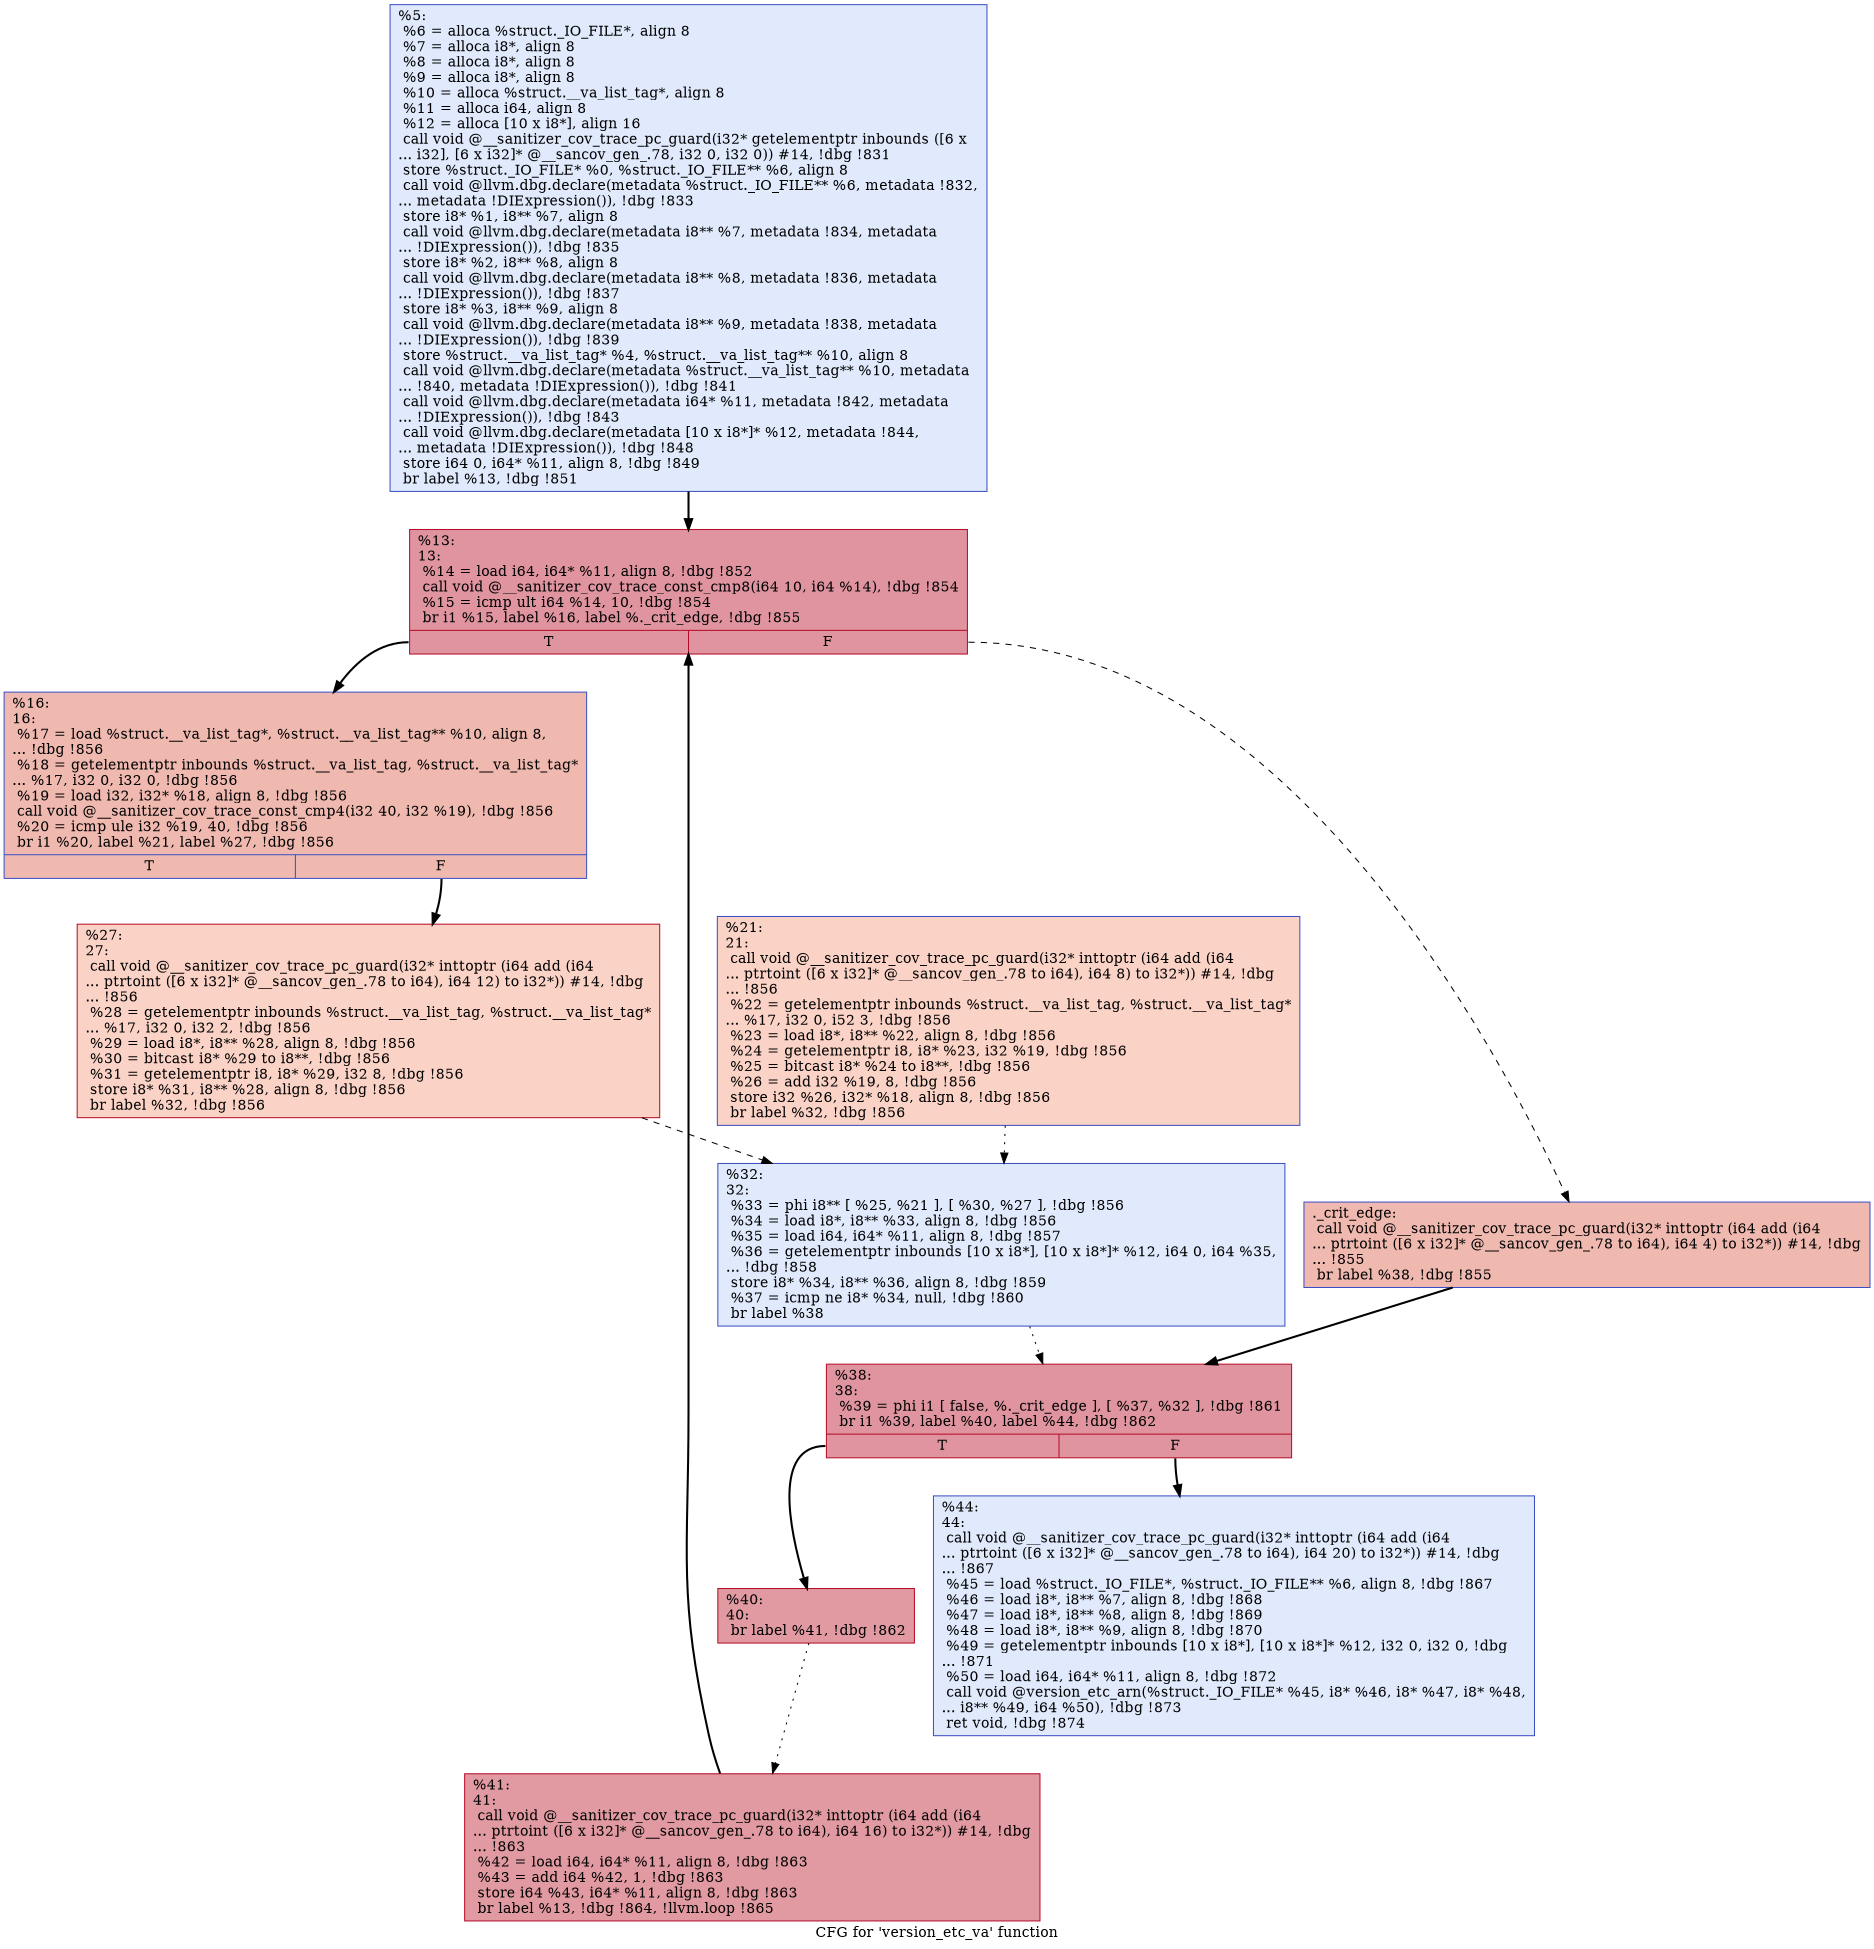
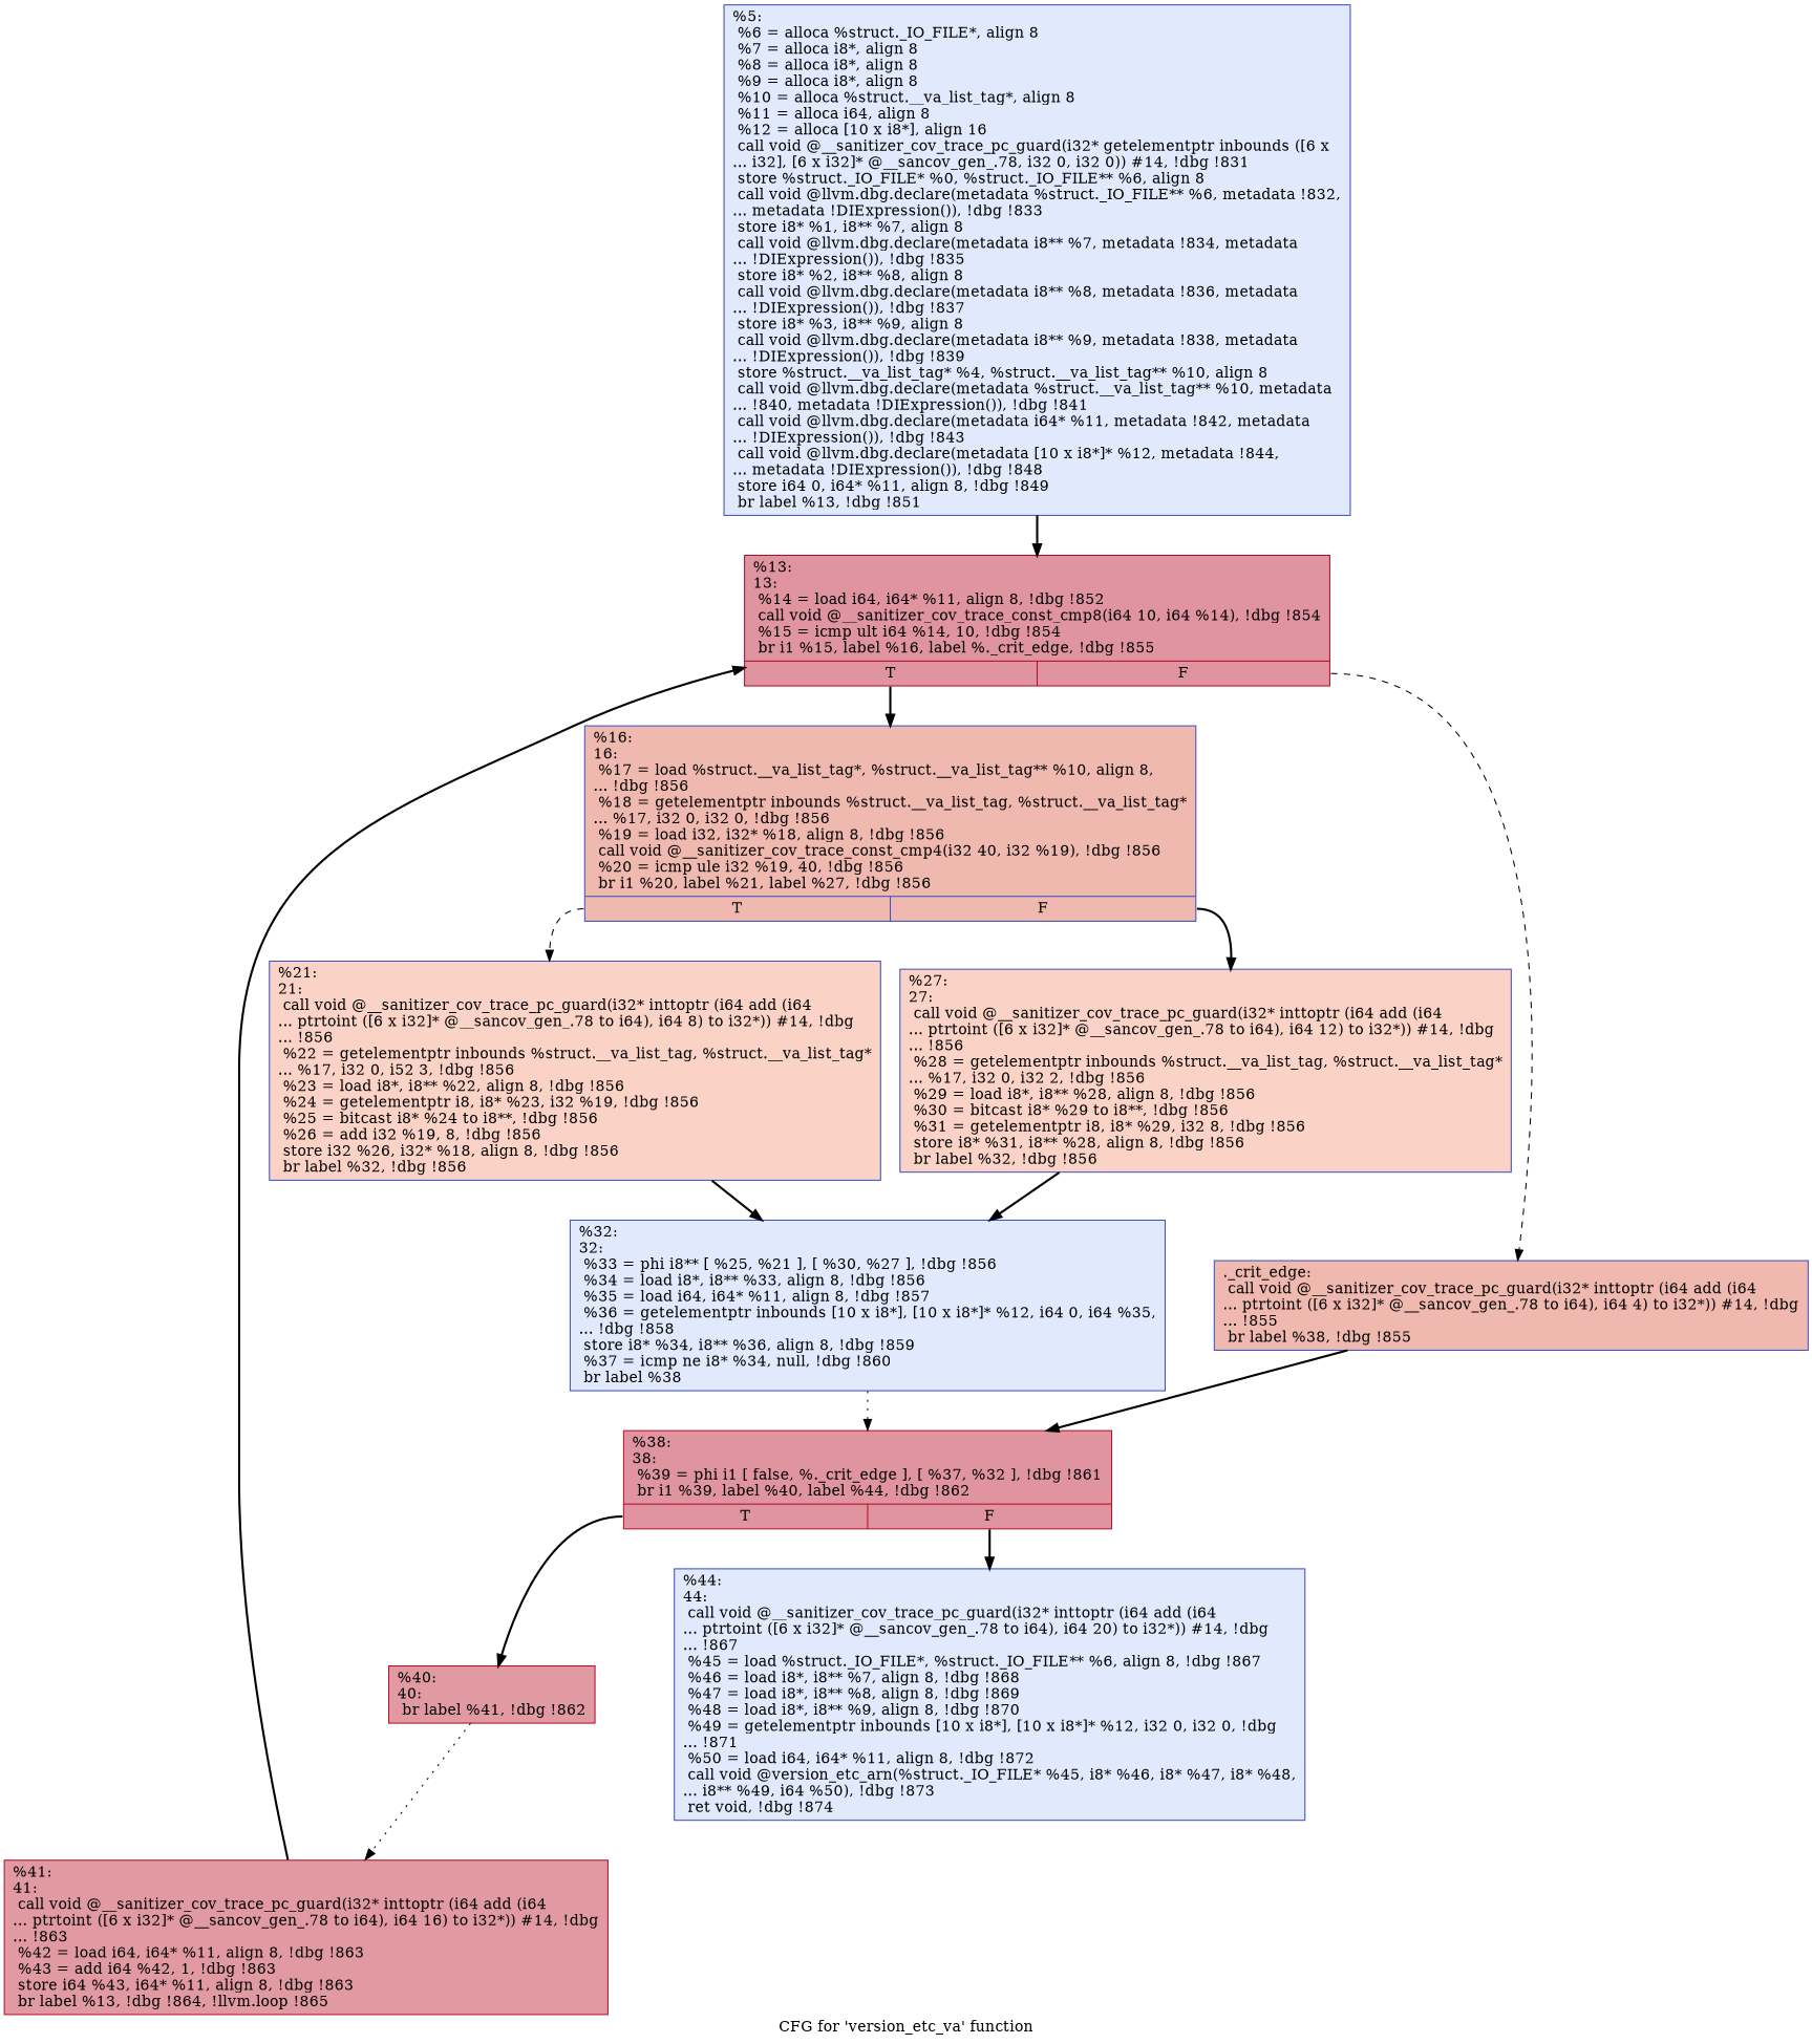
  digraph {
    label="CFG for 'version_etc_va' function"
    node [color="#3d50c3ff" fillcolor="#b9d0f970" shape=record style=filled]
    edge [style=bold]
    n1 [label="{%5:\l  %6 = alloca %struct._IO_FILE*, align 8\l  %7 = alloca i8*, align 8\l  %8 = alloca i8*, align 8\l  %9 = alloca i8*, align 8\l  %10 = alloca %struct.__va_list_tag*, align 8\l  %11 = alloca i64, align 8\l  %12 = alloca [10 x i8*], align 16\l  call void @__sanitizer_cov_trace_pc_guard(i32* getelementptr inbounds ([6 x\l... i32], [6 x i32]* @__sancov_gen_.78, i32 0, i32 0)) #14, !dbg !831\l  store %struct._IO_FILE* %0, %struct._IO_FILE** %6, align 8\l  call void @llvm.dbg.declare(metadata %struct._IO_FILE** %6, metadata !832,\l... metadata !DIExpression()), !dbg !833\l  store i8* %1, i8** %7, align 8\l  call void @llvm.dbg.declare(metadata i8** %7, metadata !834, metadata\l... !DIExpression()), !dbg !835\l  store i8* %2, i8** %8, align 8\l  call void @llvm.dbg.declare(metadata i8** %8, metadata !836, metadata\l... !DIExpression()), !dbg !837\l  store i8* %3, i8** %9, align 8\l  call void @llvm.dbg.declare(metadata i8** %9, metadata !838, metadata\l... !DIExpression()), !dbg !839\l  store %struct.__va_list_tag* %4, %struct.__va_list_tag** %10, align 8\l  call void @llvm.dbg.declare(metadata %struct.__va_list_tag** %10, metadata\l... !840, metadata !DIExpression()), !dbg !841\l  call void @llvm.dbg.declare(metadata i64* %11, metadata !842, metadata\l... !DIExpression()), !dbg !843\l  call void @llvm.dbg.declare(metadata [10 x i8*]* %12, metadata !844,\l... metadata !DIExpression()), !dbg !848\l  store i64 0, i64* %11, align 8, !dbg !849\l  br label %13, !dbg !851\l}"]
    n2 [color="#b70d28ff" fillcolor="#b70d2870" label="{%13:\l13:                                               \l  %14 = load i64, i64* %11, align 8, !dbg !852\l  call void @__sanitizer_cov_trace_const_cmp8(i64 10, i64 %14), !dbg !854\l  %15 = icmp ult i64 %14, 10, !dbg !854\l  br i1 %15, label %16, label %._crit_edge, !dbg !855\l|{<s0>T|<s1>F}}"]
    n3 [fillcolor="#de614d70" label="{%16:\l16:                                               \l  %17 = load %struct.__va_list_tag*, %struct.__va_list_tag** %10, align 8,\l... !dbg !856\l  %18 = getelementptr inbounds %struct.__va_list_tag, %struct.__va_list_tag*\l... %17, i32 0, i32 0, !dbg !856\l  %19 = load i32, i32* %18, align 8, !dbg !856\l  call void @__sanitizer_cov_trace_const_cmp4(i32 40, i32 %19), !dbg !856\l  %20 = icmp ule i32 %19, 40, !dbg !856\l  br i1 %20, label %21, label %27, !dbg !856\l|{<s0>T|<s1>F}}"]
    n4 [fillcolor="#de614d70" label="{._crit_edge:                                      \l  call void @__sanitizer_cov_trace_pc_guard(i32* inttoptr (i64 add (i64\l... ptrtoint ([6 x i32]* @__sancov_gen_.78 to i64), i64 4) to i32*)) #14, !dbg\l... !855\l  br label %38, !dbg !855\l}"]
    n5 [fillcolor="#f59c7d70" label="{%21:\l21:                                               \l  call void @__sanitizer_cov_trace_pc_guard(i32* inttoptr (i64 add (i64\l... ptrtoint ([6 x i32]* @__sancov_gen_.78 to i64), i64 8) to i32*)) #14, !dbg\l... !856\l  %22 = getelementptr inbounds %struct.__va_list_tag, %struct.__va_list_tag*\l... %17, i32 0, i52 3, !dbg !856\l  %23 = load i8*, i8** %22, align 8, !dbg !856\l  %24 = getelementptr i8, i8* %23, i32 %19, !dbg !856\l  %25 = bitcast i8* %24 to i8**, !dbg !856\l  %26 = add i32 %19, 8, !dbg !856\l  store i32 %26, i32* %18, align 8, !dbg !856\l  br label %32, !dbg !856\l}"]
-   n6 [color="#b70d28ff" fillcolor="#f59c7d70" label="{%27:\l27:                                               \l  call void @__sanitizer_cov_trace_pc_guard(i32* inttoptr (i64 add (i64\l... ptrtoint ([6 x i32]* @__sancov_gen_.78 to i64), i64 12) to i32*)) #14, !dbg\l... !856\l  %28 = getelementptr inbounds %struct.__va_list_tag, %struct.__va_list_tag*\l... %17, i32 0, i32 2, !dbg !856\l  %29 = load i8*, i8** %28, align 8, !dbg !856\l  %30 = bitcast i8* %29 to i8**, !dbg !856\l  %31 = getelementptr i8, i8* %29, i32 8, !dbg !856\l  store i8* %31, i8** %28, align 8, !dbg !856\l  br label %32, !dbg !856\l}"]
+   n6 [fillcolor="#f59c7d70" label="{%27:\l27:                                               \l  call void @__sanitizer_cov_trace_pc_guard(i32* inttoptr (i64 add (i64\l... ptrtoint ([6 x i32]* @__sancov_gen_.78 to i64), i64 12) to i32*)) #14, !dbg\l... !856\l  %28 = getelementptr inbounds %struct.__va_list_tag, %struct.__va_list_tag*\l... %17, i32 0, i32 2, !dbg !856\l  %29 = load i8*, i8** %28, align 8, !dbg !856\l  %30 = bitcast i8* %29 to i8**, !dbg !856\l  %31 = getelementptr i8, i8* %29, i32 8, !dbg !856\l  store i8* %31, i8** %28, align 8, !dbg !856\l  br label %32, !dbg !856\l}"]
    n7 [color="#b70d28ff" fillcolor="#b70d2870" label="{%38:\l38:                                               \l  %39 = phi i1 [ false, %._crit_edge ], [ %37, %32 ], !dbg !861\l  br i1 %39, label %40, label %44, !dbg !862\l|{<s0>T|<s1>F}}"]
    n8 [label="{%32:\l32:                                               \l  %33 = phi i8** [ %25, %21 ], [ %30, %27 ], !dbg !856\l  %34 = load i8*, i8** %33, align 8, !dbg !856\l  %35 = load i64, i64* %11, align 8, !dbg !857\l  %36 = getelementptr inbounds [10 x i8*], [10 x i8*]* %12, i64 0, i64 %35,\l... !dbg !858\l  store i8* %34, i8** %36, align 8, !dbg !859\l  %37 = icmp ne i8* %34, null, !dbg !860\l  br label %38\l}"]
    n9 [color="#b70d28ff" fillcolor="#bb1b2c70" label="{%40:\l40:                                               \l  br label %41, !dbg !862\l}"]
    n10 [label="{%44:\l44:                                               \l  call void @__sanitizer_cov_trace_pc_guard(i32* inttoptr (i64 add (i64\l... ptrtoint ([6 x i32]* @__sancov_gen_.78 to i64), i64 20) to i32*)) #14, !dbg\l... !867\l  %45 = load %struct._IO_FILE*, %struct._IO_FILE** %6, align 8, !dbg !867\l  %46 = load i8*, i8** %7, align 8, !dbg !868\l  %47 = load i8*, i8** %8, align 8, !dbg !869\l  %48 = load i8*, i8** %9, align 8, !dbg !870\l  %49 = getelementptr inbounds [10 x i8*], [10 x i8*]* %12, i32 0, i32 0, !dbg\l... !871\l  %50 = load i64, i64* %11, align 8, !dbg !872\l  call void @version_etc_arn(%struct._IO_FILE* %45, i8* %46, i8* %47, i8* %48,\l... i8** %49, i64 %50), !dbg !873\l  ret void, !dbg !874\l}"]
    n11 [color="#b70d28ff" fillcolor="#bb1b2c70" label="{%41:\l41:                                               \l  call void @__sanitizer_cov_trace_pc_guard(i32* inttoptr (i64 add (i64\l... ptrtoint ([6 x i32]* @__sancov_gen_.78 to i64), i64 16) to i32*)) #14, !dbg\l... !863\l  %42 = load i64, i64* %11, align 8, !dbg !863\l  %43 = add i64 %42, 1, !dbg !863\l  store i64 %43, i64* %11, align 8, !dbg !863\l  br label %13, !dbg !864, !llvm.loop !865\l}"]
    n1 -> n2
    n2 -> n3 [tailport=s0]
    n2 -> n4 [style=dashed tailport=s1]
+   n3 -> n5 [style=dashed tailport=s0]
    n3 -> n6 [tailport=s1]
    n4 -> n7
-   n5 -> n8 [style=dotted]
-   n6 -> n8 [style=dashed]
+   n5 -> n8
+   n6 -> n8
    n7 -> n9 [tailport=s0]
    n7 -> n10 [tailport=s1]
    n8 -> n7 [style=dotted]
    n9 -> n11 [style=dotted]
    n11 -> n2
  }
